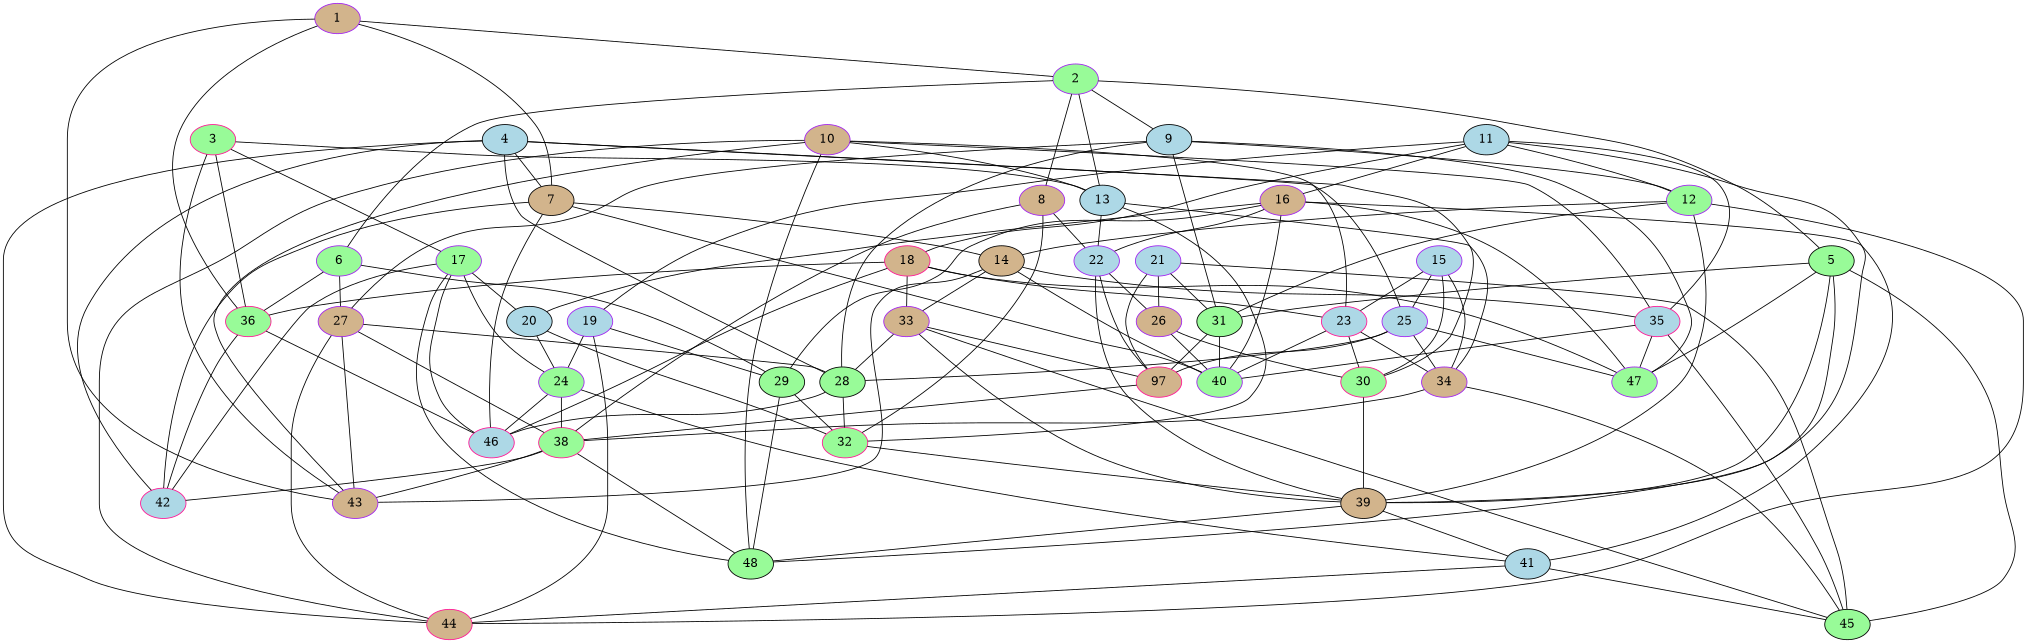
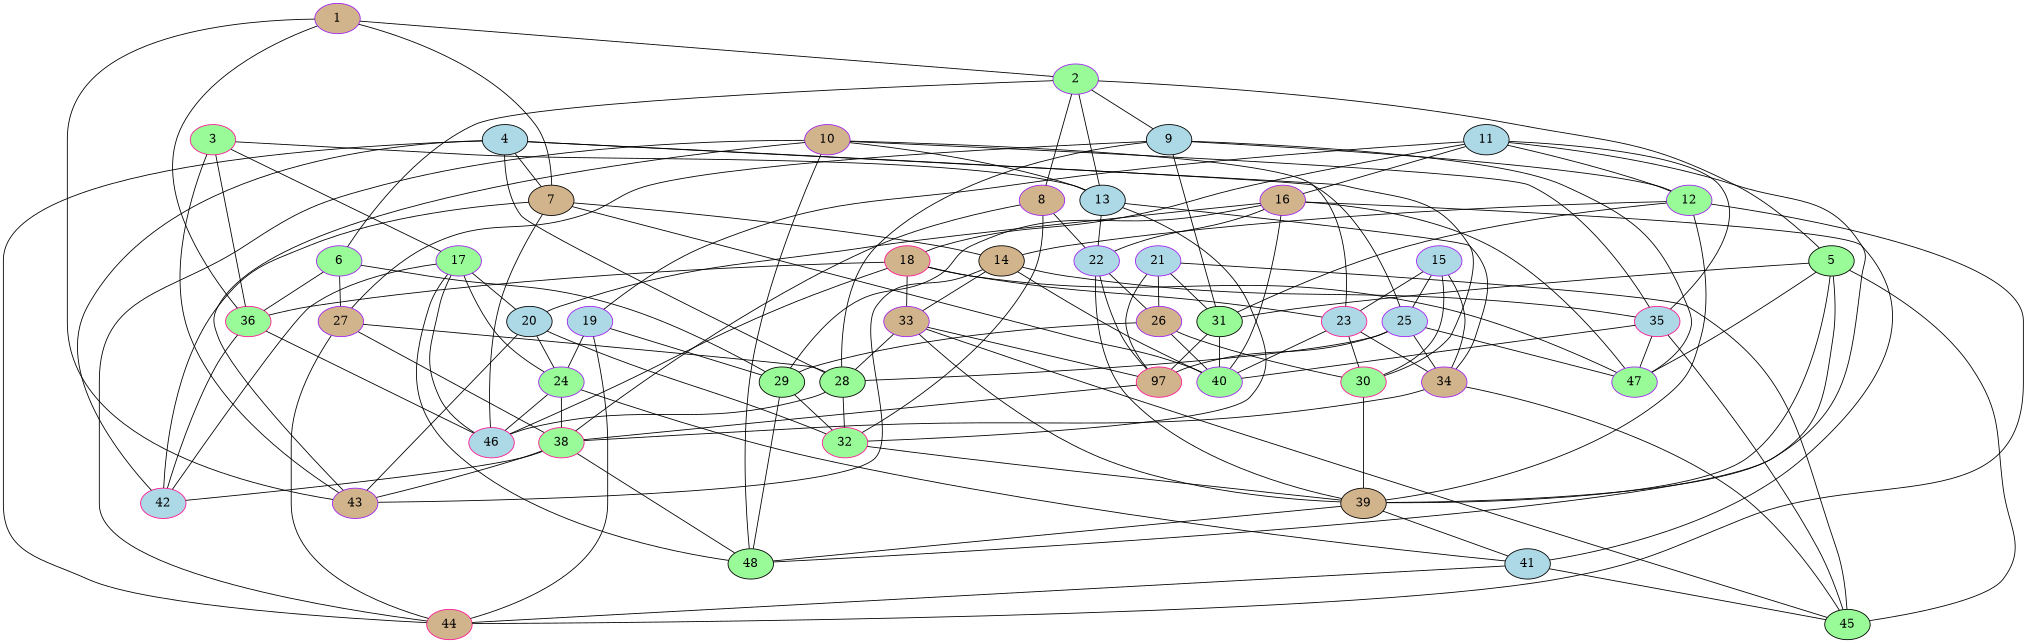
  graph {
    node [color=purple fillcolor=palegreen style=filled]
    edge [weight=1.0]
    1 [fillcolor=tan]
    2
    7 [color=black fillcolor=tan]
    36 [color=deeppink]
    43 [fillcolor=tan]
    5 [color=black]
    6
    8 [fillcolor=tan]
    9 [color=black fillcolor=lightblue]
    13 [color=black fillcolor=lightblue]
    42 [color=deeppink fillcolor=lightblue]
    14 [color=black fillcolor=tan]
    40
    46 [color=deeppink fillcolor=lightblue]
    31 [color=black]
    39 [color=black fillcolor=tan]
    45 [color=black]
    47
    48 [color=black]
    27 [fillcolor=tan]
    29 [color=black]
    22 [fillcolor=lightblue]
    32 [color=deeppink]
    38 [color=deeppink]
    28 [color=black]
    12
    34 [fillcolor=tan]
    3 [color=deeppink]
    17
    20 [color=black fillcolor=lightblue]
    24
    4 [color=black fillcolor=lightblue]
    25 [fillcolor=lightblue]
    30 [color=deeppink]
    44 [color=deeppink fillcolor=tan]
    n36 [color=deeppink fillcolor=tan label=97]
    41 [color=black fillcolor=lightblue]
    35 [color=deeppink fillcolor=lightblue]
    33 [fillcolor=tan]
    26 [fillcolor=tan]
    10 [fillcolor=tan]
    23 [color=deeppink fillcolor=lightblue]
    11 [color=black fillcolor=lightblue]
    16 [fillcolor=tan]
    18 [color=deeppink fillcolor=tan]
    19 [fillcolor=lightblue]
    15 [fillcolor=lightblue]
    21 [fillcolor=lightblue]
    1 -- 2
    1 -- 7
    1 -- 36
    1 -- 43
    2 -- 5
    2 -- 6
    2 -- 8
    2 -- 9
    2 -- 13
    7 -- 42
    7 -- 14
    7 -- 40
    7 -- 46
    36 -- 42
    36 -- 46
    5 -- 31
    5 -- 39
    5 -- 45
    5 -- 47
    5 -- 48
    6 -- 36
    6 -- 27
    6 -- 29
    8 -- 22
    8 -- 32
    8 -- 38
    9 -- 31
    9 -- 47
    9 -- 27
    9 -- 28
    9 -- 12
    13 -- 22
    13 -- 32
    13 -- 34
    14 -- 43
    14 -- 40
    14 -- 35
    14 -- 33
    31 -- 40
    31 -- n36
    39 -- 48
    39 -- 41
-   27 -- 43
+   20 -- 43
    27 -- 38
    27 -- 28
    27 -- 44
    29 -- 48
    29 -- 32
    22 -- 39
    22 -- n36
    22 -- 26
    32 -- 39
    38 -- 43
    38 -- 42
    38 -- 48
    28 -- 46
    28 -- 32
    12 -- 14
    12 -- 31
    12 -- 39
    12 -- 44
    34 -- 45
    34 -- 38
    3 -- 36
    3 -- 43
    3 -- 13
    3 -- 17
    17 -- 42
    17 -- 46
    17 -- 48
    17 -- 20
    17 -- 24
    20 -- 32
    20 -- 24
    24 -- 46
    24 -- 38
    24 -- 41
    4 -- 7
    4 -- 42
    4 -- 28
    4 -- 25
    4 -- 30
    4 -- 44
    25 -- 47
    25 -- 28
    25 -- 34
    25 -- n36
    30 -- 39 [weight=2.0]
    n36 -- 38
    41 -- 45
    41 -- 44
    35 -- 40
    35 -- 45
    35 -- 47
    33 -- 39
    33 -- 45
    33 -- 28
    33 -- n36
    26 -- 40 [weight=2.0]
+   26 -- 29
    26 -- 30
    10 -- 43
    10 -- 13
    10 -- 48
    10 -- 44
    10 -- 35
    10 -- 23
    23 -- 40
    23 -- 34
    23 -- 30
    11 -- 39
    11 -- 12
    11 -- 35
    11 -- 16
    11 -- 18
    11 -- 19
    16 -- 40
    16 -- 47
    16 -- 29
    16 -- 22
    16 -- 20
    16 -- 41 [weight=2.0]
    18 -- 36
    18 -- 46
    18 -- 47
    18 -- 33
    18 -- 23
    19 -- 29
    19 -- 24
    19 -- 44
    15 -- 34
    15 -- 25
    15 -- 30
    15 -- 23
    21 -- 31
    21 -- 45
    21 -- n36
    21 -- 26
  }
